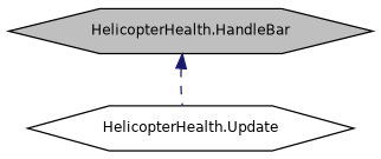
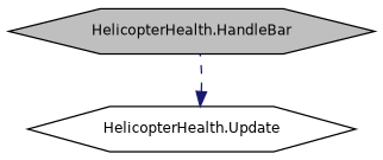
  digraph {
    rankdir=TB
    node [color=black fontname=Helvetica fontsize=10 shape=hexagon style=filled]
    n1 [fillcolor=grey75 fontcolor=black height=0.2 label="HelicopterHealth.HandleBar" width=0.4]
    n2 [fillcolor=white height=0.2 label="HelicopterHealth.Update" width=0.4]
-   n1 -> n2 [color=midnightblue dir=back fontname=Helvetica fontsize=10 labelfontname=Helvetica labelfontsize=10 style=dashed]
+   n2 -> n1 [color=midnightblue dir=back fontname=Helvetica fontsize=10 labelfontname=Helvetica labelfontsize=10 style=dashed]
  }
